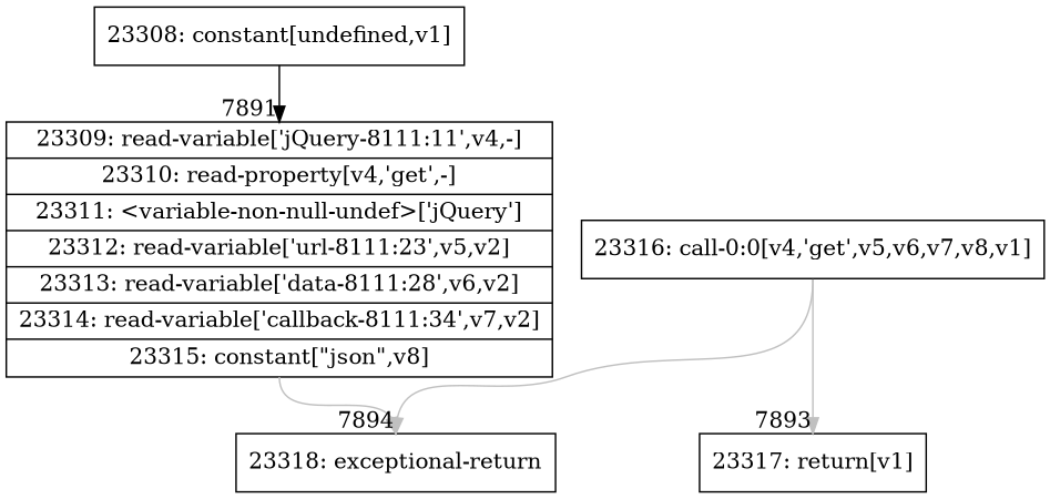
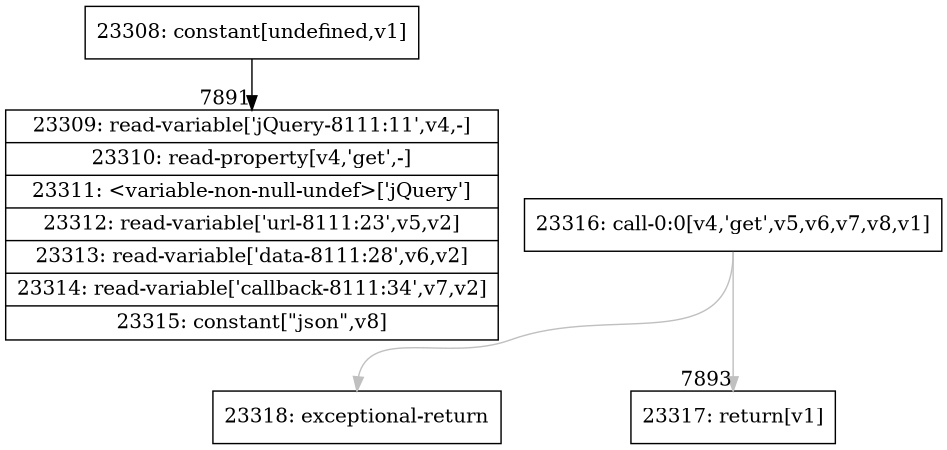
  digraph {
    rankdir=TD
    node [shape=record]
    edge [headport=n tailport=s color=gray]
    n1 [label="{23308: constant[undefined,v1]}"]
    n2 [label="{23309: read-variable['jQuery-8111:11',v4,-]|23310: read-property[v4,'get',-]|23311: \<variable-non-null-undef\>['jQuery']|23312: read-variable['url-8111:23',v5,v2]|23313: read-variable['data-8111:28',v6,v2]|23314: read-variable['callback-8111:34',v7,v2]|23315: constant[\"json\",v8]}"]
    n3 [label="{23318: exceptional-return}"]
    n4 [label="{23316: call-0:0[v4,'get',v5,v6,v7,v8,v1]}"]
    n5 [label="{23317: return[v1]}"]
    n1 -> n2 [headlabel="      7891" color=""]
-   n2 -> n3 [headlabel="      7894"]
    n4 -> n3
    n4 -> n5 [headlabel="      7893"]
  }
